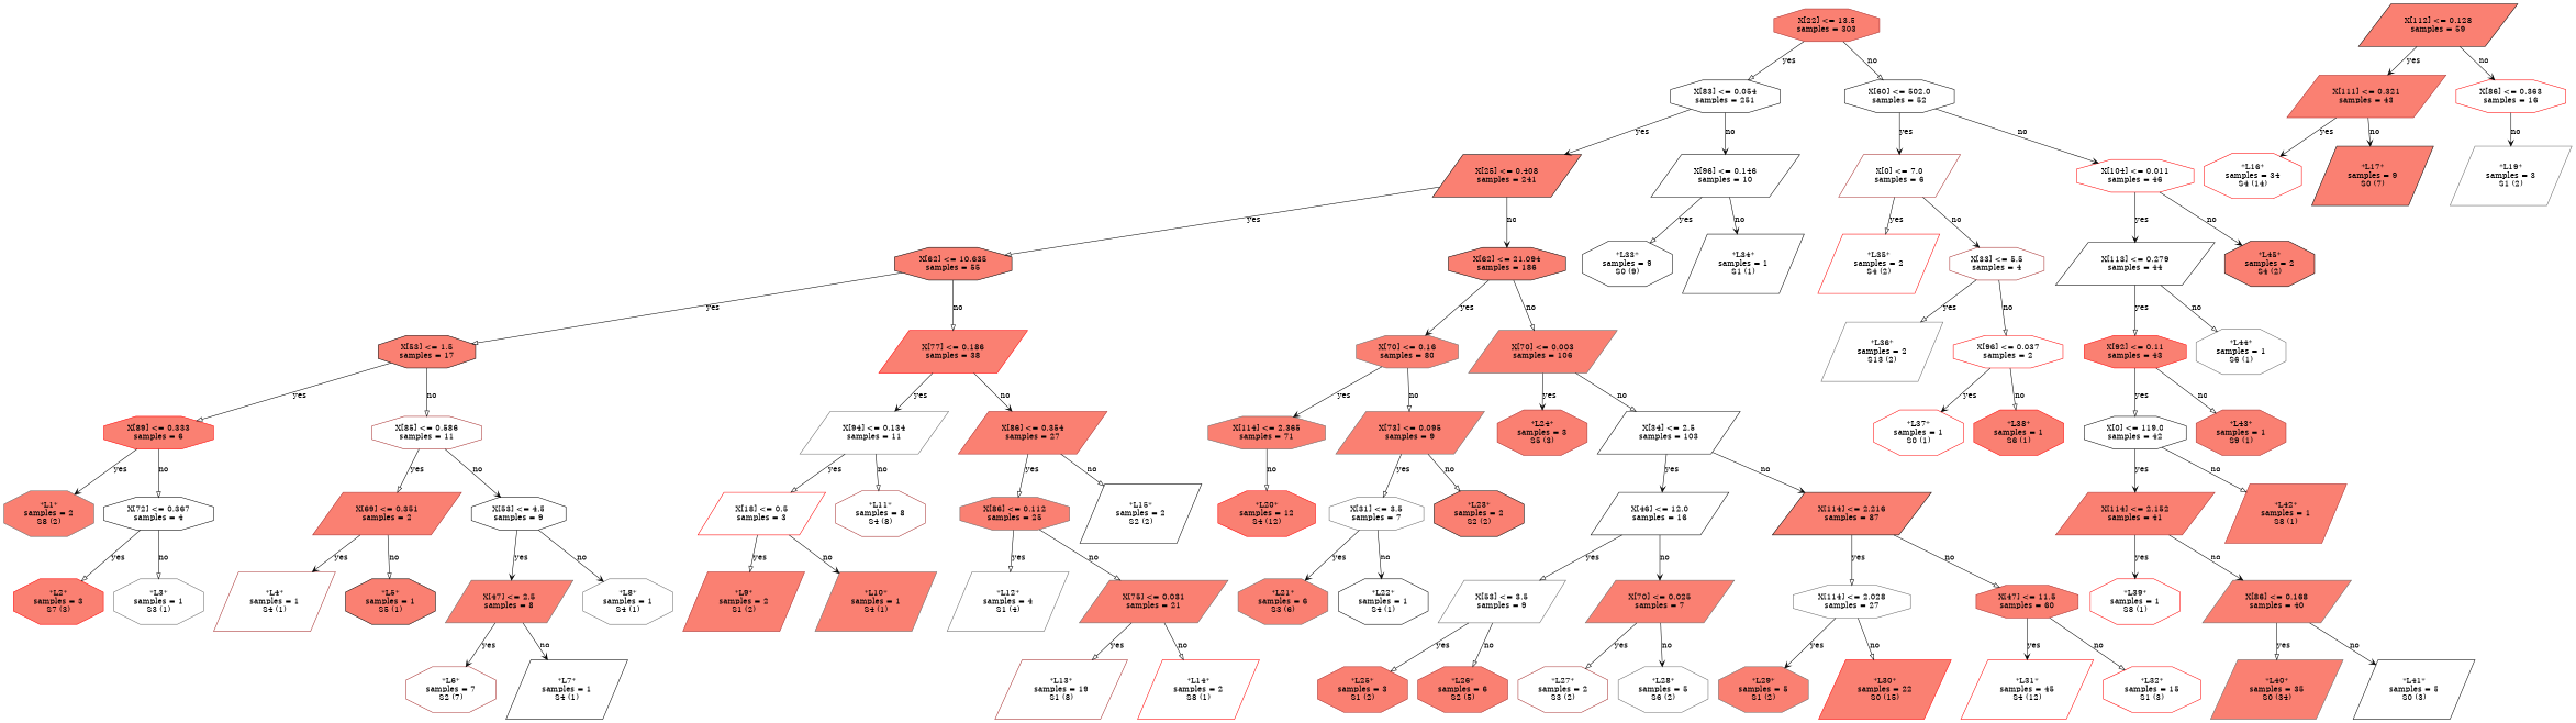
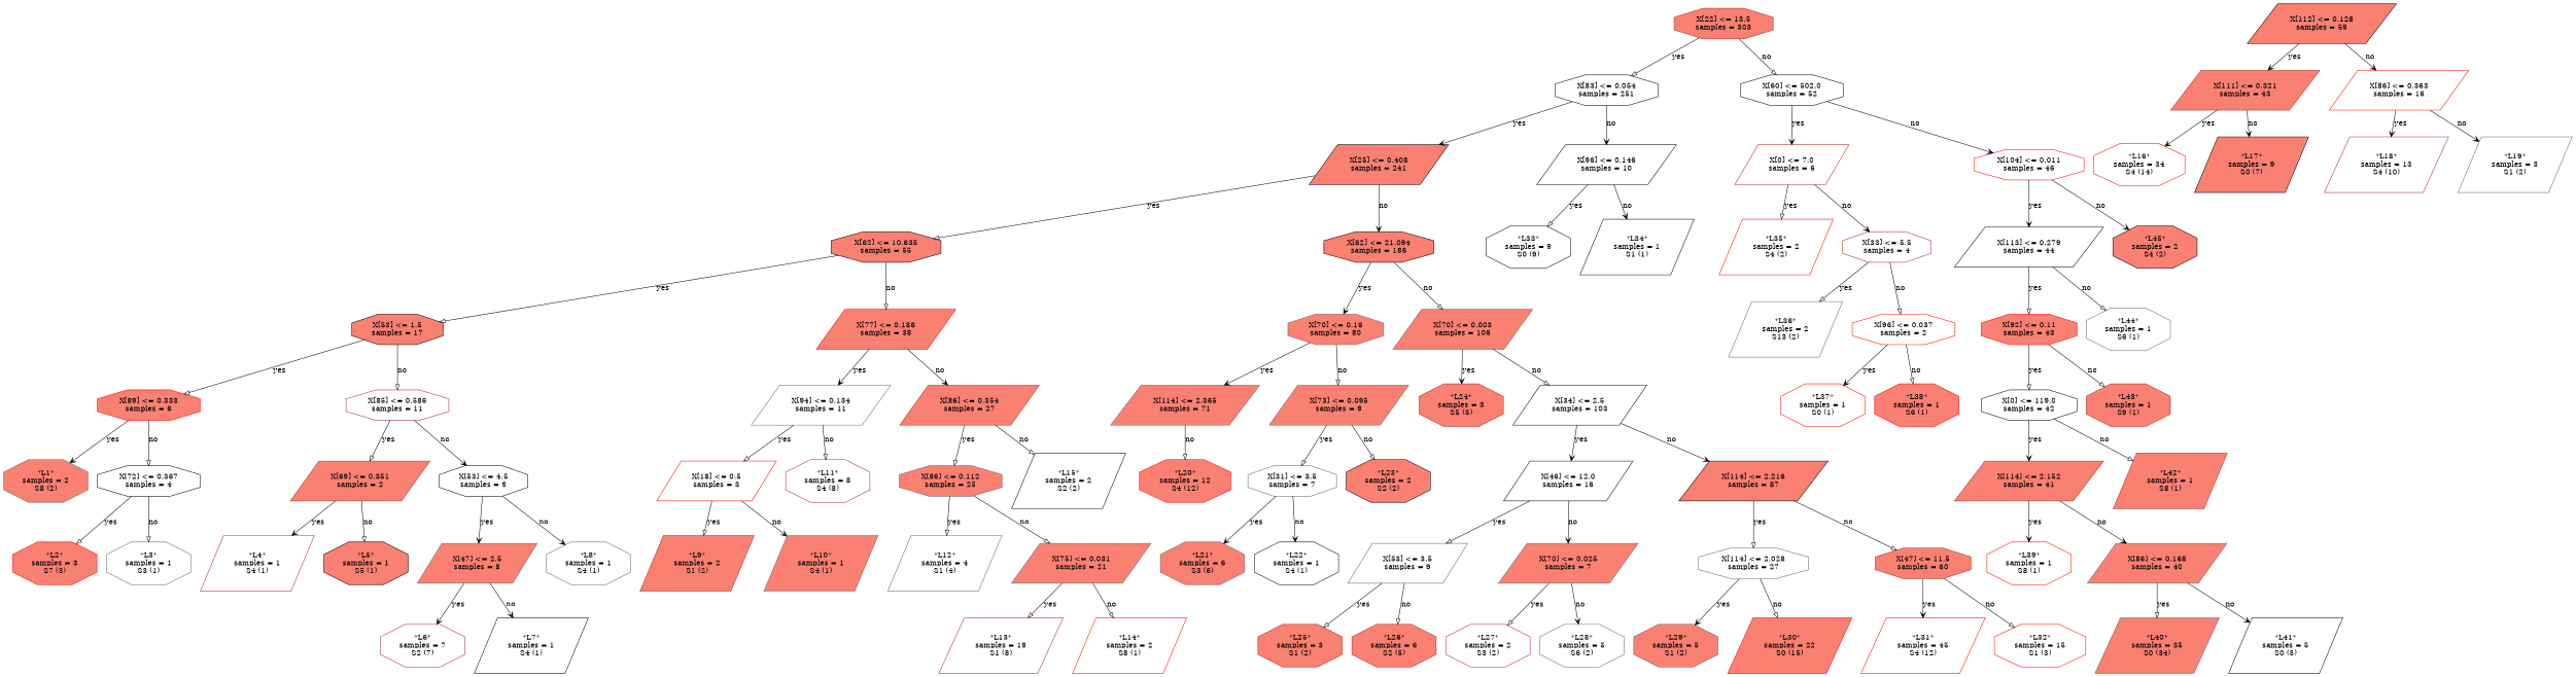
  digraph {
    node [color=black fillcolor=white shape=octagon style=filled]
    edge [arrowhead=onormal]
    n1 [color=brown fillcolor=salmon label="X[22] <= 13.5\nsamples = 303\n"]
    n2 [label="X[83] <= 0.054\nsamples = 251\n"]
    n3 [label="X[60] <= 502.0\nsamples = 52\n"]
    n4 [fillcolor=salmon label="X[25] <= 0.408\nsamples = 241\n" shape=parallelogram]
    n5 [label="X[96] <= 0.146\nsamples = 10\n" shape=parallelogram]
    n6 [color=brown label="X[0] <= 7.0\nsamples = 6\n" shape=parallelogram]
    n7 [color=red label="X[104] <= 0.011\nsamples = 46\n"]
    n8 [fillcolor=salmon label="X[62] <= 10.635\nsamples = 55\n"]
    n9 [fillcolor=salmon label="X[62] <= 21.094\nsamples = 186\n"]
    n10 [label="*L33*\nsamples = 9\nS0 (9)\n"]
    n11 [label="*L34*\nsamples = 1\nS1 (1)\n" shape=parallelogram]
    n12 [fillcolor=salmon label="X[53] <= 1.5\nsamples = 17\n"]
    n13 [color=red fillcolor=salmon label="X[77] <= 0.186\nsamples = 38\n" shape=parallelogram]
    n14 [color=gray40 fillcolor=salmon label="X[70] <= 0.16\nsamples = 80\n"]
    n15 [color=gray40 fillcolor=salmon label="X[70] <= 0.003\nsamples = 106\n" shape=parallelogram]
    n16 [color=red fillcolor=salmon label="X[89] <= 0.333\nsamples = 6\n"]
    n17 [color=brown label="X[85] <= 0.586\nsamples = 11\n"]
    n18 [color=gray40 label="X[94] <= 0.134\nsamples = 11\n" shape=parallelogram]
    n19 [color=brown fillcolor=salmon label="X[86] <= 0.354\nsamples = 27\n" shape=parallelogram]
    n20 [color=gray40 fillcolor=salmon label="*L1*\nsamples = 2\nS8 (2)\n"]
    n21 [label="X[72] <= 0.367\nsamples = 4\n"]
    n22 [color=brown fillcolor=salmon label="X[69] <= 0.351\nsamples = 2\n" shape=parallelogram]
    n23 [label="X[53] <= 4.5\nsamples = 9\n"]
    n24 [color=red fillcolor=salmon label="*L2*\nsamples = 3\nS7 (3)\n"]
    n25 [color=gray40 label="*L3*\nsamples = 1\nS3 (1)\n"]
    n26 [color=brown label="*L4*\nsamples = 1\nS4 (1)\n" shape=parallelogram]
    n27 [fillcolor=salmon label="*L5*\nsamples = 1\nS5 (1)\n"]
    n28 [color=gray40 fillcolor=salmon label="X[47] <= 2.5\nsamples = 8\n" shape=parallelogram]
    n29 [color=gray40 label="*L8*\nsamples = 1\nS4 (1)\n"]
    n30 [color=brown label="*L6*\nsamples = 7\nS2 (7)\n"]
    n31 [label="*L7*\nsamples = 1\nS4 (1)\n" shape=parallelogram]
    n32 [color=red label="X[18] <= 0.5\nsamples = 3\n" shape=parallelogram]
    n33 [color=brown label="*L11*\nsamples = 8\nS4 (8)\n"]
    n34 [color=gray40 fillcolor=salmon label="X[86] <= 0.112\nsamples = 25\n"]
    n35 [label="*L15*\nsamples = 2\nS2 (2)\n" shape=parallelogram]
    n36 [color=brown fillcolor=salmon label="*L9*\nsamples = 2\nS1 (2)\n" shape=parallelogram]
    n37 [color=gray40 fillcolor=salmon label="*L10*\nsamples = 1\nS4 (1)\n" shape=parallelogram]
    n38 [color=gray40 label="*L12*\nsamples = 4\nS1 (4)\n" shape=parallelogram]
    n39 [color=gray40 fillcolor=salmon label="X[75] <= 0.031\nsamples = 21\n" shape=parallelogram]
    n40 [color=brown label="*L13*\nsamples = 19\nS1 (8)\n" shape=parallelogram]
    n41 [color=red label="*L14*\nsamples = 2\nS8 (1)\n" shape=parallelogram]
-   n42 [color=gray40 fillcolor=salmon label="X[114] <= 2.365\nsamples = 71\n"]
+   n42 [color=gray40 fillcolor=salmon label="X[114] <= 2.365\nsamples = 71\n" shape=parallelogram]
    n43 [color=gray40 fillcolor=salmon label="X[73] <= 0.095\nsamples = 9\n" shape=parallelogram]
    n44 [color=brown fillcolor=salmon label="*L24*\nsamples = 3\nS5 (3)\n"]
    n45 [label="X[34] <= 2.5\nsamples = 103\n" shape=parallelogram]
    n46 [color=red fillcolor=salmon label="*L20*\nsamples = 12\nS4 (12)\n"]
    n47 [color=gray40 label="X[31] <= 3.5\nsamples = 7\n"]
    n48 [fillcolor=salmon label="*L23*\nsamples = 2\nS2 (2)\n"]
    n49 [fillcolor=salmon label="X[112] <= 0.128\nsamples = 59\n" shape=parallelogram]
    n50 [color=brown fillcolor=salmon label="X[111] <= 0.321\nsamples = 43\n" shape=parallelogram]
-   n51 [color=red label="X[86] <= 0.363\nsamples = 16\n"]
+   n51 [color=red label="X[86] <= 0.363\nsamples = 16\n" shape=parallelogram]
    n52 [color=red label="*L16*\nsamples = 34\nS4 (14)\n"]
    n53 [fillcolor=salmon label="*L17*\nsamples = 9\nS0 (7)\n" shape=parallelogram]
+   n54 [color=brown label="*L18*\nsamples = 13\nS4 (10)\n" shape=parallelogram]
    n55 [color=gray40 label="*L19*\nsamples = 3\nS1 (2)\n" shape=parallelogram]
    n56 [color=gray40 fillcolor=salmon label="*L21*\nsamples = 6\nS3 (6)\n"]
    n57 [label="*L22*\nsamples = 1\nS4 (1)\n"]
    n58 [label="X[46] <= 12.0\nsamples = 16\n" shape=parallelogram]
    n59 [fillcolor=salmon label="X[114] <= 2.216\nsamples = 87\n" shape=parallelogram]
    n60 [color=gray40 label="X[53] <= 3.5\nsamples = 9\n" shape=parallelogram]
    n61 [color=gray40 fillcolor=salmon label="X[70] <= 0.025\nsamples = 7\n" shape=parallelogram]
    n62 [color=gray40 label="X[114] <= 2.028\nsamples = 27\n"]
    n63 [color=brown fillcolor=salmon label="X[47] <= 11.5\nsamples = 60\n"]
    n64 [color=brown fillcolor=salmon label="*L25*\nsamples = 3\nS1 (2)\n"]
    n65 [color=brown fillcolor=salmon label="*L26*\nsamples = 6\nS2 (5)\n"]
    n66 [color=brown label="*L27*\nsamples = 2\nS3 (2)\n"]
    n67 [color=gray40 label="*L28*\nsamples = 5\nS6 (2)\n"]
    n68 [color=gray40 fillcolor=salmon label="*L29*\nsamples = 5\nS1 (2)\n"]
    n69 [color=red fillcolor=salmon label="*L30*\nsamples = 22\nS0 (15)\n" shape=parallelogram]
    n70 [color=red label="*L31*\nsamples = 45\nS4 (12)\n" shape=parallelogram]
    n71 [color=red label="*L32*\nsamples = 15\nS1 (3)\n"]
    n72 [color=red label="*L35*\nsamples = 2\nS4 (2)\n" shape=parallelogram]
    n73 [color=brown label="X[33] <= 5.5\nsamples = 4\n"]
    n74 [label="X[113] <= 0.279\nsamples = 44\n" shape=parallelogram]
    n75 [fillcolor=salmon label="*L45*\nsamples = 2\nS4 (2)\n"]
    n76 [color=gray40 label="*L36*\nsamples = 2\nS13 (2)\n" shape=parallelogram]
    n77 [color=red label="X[96] <= 0.037\nsamples = 2\n"]
    n78 [color=red label="*L37*\nsamples = 1\nS0 (1)\n"]
    n79 [color=red fillcolor=salmon label="*L38*\nsamples = 1\nS6 (1)\n"]
    n80 [color=red fillcolor=salmon label="X[92] <= 0.11\nsamples = 43\n"]
    n81 [color=gray40 label="*L44*\nsamples = 1\nS6 (1)\n"]
    n82 [label="X[0] <= 119.0\nsamples = 42\n"]
    n83 [color=brown fillcolor=salmon label="*L43*\nsamples = 1\nS9 (1)\n"]
    n84 [color=brown fillcolor=salmon label="X[114] <= 2.152\nsamples = 41\n" shape=parallelogram]
    n85 [color=brown fillcolor=salmon label="*L42*\nsamples = 1\nS8 (1)\n" shape=parallelogram]
    n86 [color=red label="*L39*\nsamples = 1\nS8 (1)\n"]
    n87 [color=gray40 fillcolor=salmon label="X[86] <= 0.168\nsamples = 40\n" shape=parallelogram]
    n88 [color=gray40 fillcolor=salmon label="*L40*\nsamples = 35\nS0 (34)\n" shape=parallelogram]
    n89 [label="*L41*\nsamples = 5\nS0 (3)\n" shape=parallelogram]
    n1 -> n2 [label=yes]
    n1 -> n3 [label=no]
    n2 -> n4 [arrowhead=vee label=yes]
    n2 -> n5 [arrowhead=vee label=no]
    n3 -> n6 [arrowhead=vee label=yes]
    n3 -> n7 [arrowhead=vee label=no]
    n4 -> n8 [label=yes]
    n4 -> n9 [arrowhead=vee label=no]
    n5 -> n10 [label=yes]
    n5 -> n11 [arrowhead=vee label=no]
    n6 -> n72 [label=yes]
    n6 -> n73 [arrowhead=vee label=no]
    n7 -> n74 [arrowhead=vee label=yes]
    n7 -> n75 [arrowhead=vee label=no]
    n8 -> n12 [label=yes]
    n8 -> n13 [label=no]
    n9 -> n14 [arrowhead=vee label=yes]
    n9 -> n15 [label=no]
    n12 -> n16 [label=yes]
    n12 -> n17 [label=no]
    n13 -> n18 [arrowhead=vee label=yes]
    n13 -> n19 [arrowhead=vee label=no]
    n14 -> n42 [arrowhead=vee label=yes]
    n14 -> n43 [label=no]
    n15 -> n44 [arrowhead=vee label=yes]
    n15 -> n45 [label=no]
    n16 -> n20 [arrowhead=vee label=yes]
    n16 -> n21 [label=no]
    n17 -> n22 [label=yes]
    n17 -> n23 [arrowhead=vee label=no]
    n18 -> n32 [label=yes]
    n18 -> n33 [label=no]
    n19 -> n34 [label=yes]
    n19 -> n35 [label=no]
    n21 -> n24 [label=yes]
    n21 -> n25 [label=no]
    n22 -> n26 [arrowhead=vee label=yes]
    n22 -> n27 [label=no]
    n23 -> n28 [arrowhead=vee label=yes]
    n23 -> n29 [arrowhead=vee label=no]
    n28 -> n30 [arrowhead=vee label=yes]
    n28 -> n31 [arrowhead=vee label=no]
    n32 -> n36 [label=yes]
    n32 -> n37 [arrowhead=vee label=no]
    n34 -> n38 [label=yes]
    n34 -> n39 [label=no]
    n39 -> n40 [label=yes]
    n39 -> n41 [label=no]
    n42 -> n46 [label=no]
    n43 -> n47 [label=yes]
    n43 -> n48 [label=no]
    n45 -> n58 [arrowhead=vee label=yes]
    n45 -> n59 [arrowhead=vee label=no]
    n47 -> n56 [arrowhead=vee label=yes]
    n47 -> n57 [arrowhead=vee label=no]
    n49 -> n50 [arrowhead=vee label=yes]
    n49 -> n51 [arrowhead=vee label=no]
    n50 -> n52 [arrowhead=vee label=yes]
    n50 -> n53 [arrowhead=vee label=no]
+   n51 -> n54 [arrowhead=vee label=yes]
    n51 -> n55 [arrowhead=vee label=no]
    n58 -> n60 [label=yes]
    n58 -> n61 [arrowhead=vee label=no]
    n59 -> n62 [label=yes]
    n59 -> n63 [label=no]
    n60 -> n64 [label=yes]
    n60 -> n65 [label=no]
    n61 -> n66 [label=yes]
    n61 -> n67 [arrowhead=vee label=no]
    n62 -> n68 [arrowhead=vee label=yes]
    n62 -> n69 [label=no]
    n63 -> n70 [arrowhead=vee label=yes]
    n63 -> n71 [label=no]
    n73 -> n76 [label=yes]
    n73 -> n77 [label=no]
    n74 -> n80 [label=yes]
    n74 -> n81 [label=no]
    n77 -> n78 [arrowhead=vee label=yes]
    n77 -> n79 [label=no]
    n80 -> n82 [label=yes]
    n80 -> n83 [label=no]
    n82 -> n84 [arrowhead=vee label=yes]
    n82 -> n85 [label=no]
    n84 -> n86 [arrowhead=vee label=yes]
    n84 -> n87 [arrowhead=vee label=no]
    n87 -> n88 [label=yes]
    n87 -> n89 [arrowhead=vee label=no]
  }
